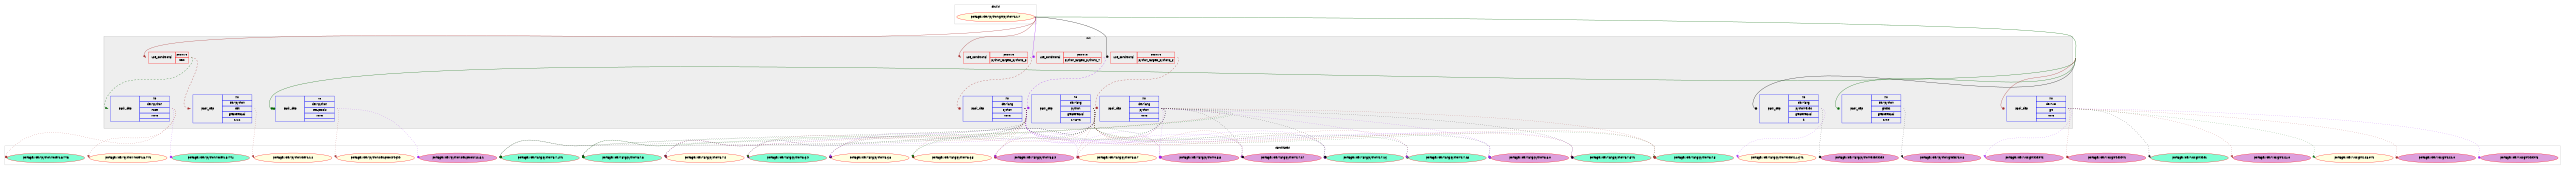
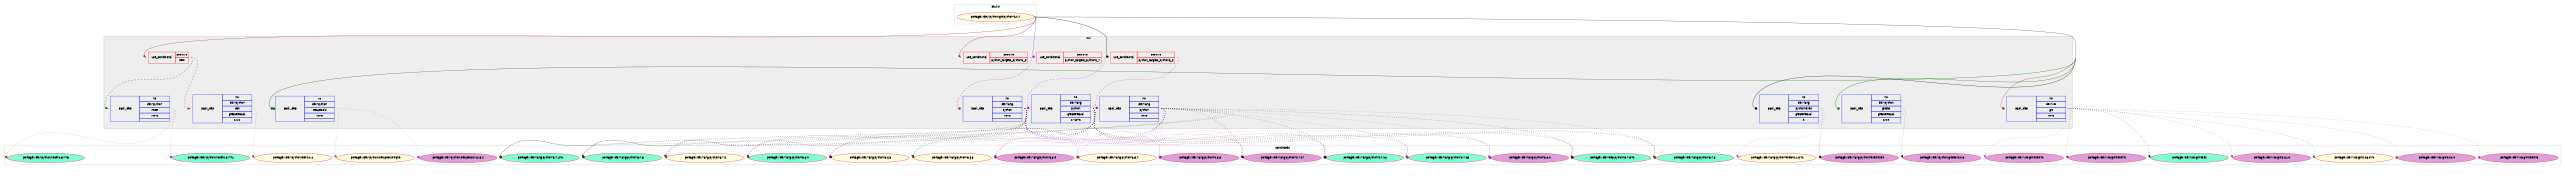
  digraph {
    compound=true
    concentrate=true
    fontname=Helvetica
    fontsize=10
    newrank=true
    rankdir=TB
    ranksep=1.5
    node [color=red fontname=Helvetica fontsize=10 style=filled]
    edge [arrowhead=dot color=brown headport=w style=dotted tailport=e weight=100]
    n1 [fillcolor=lightyellow label="portage://dev-python/git-python-2.1.7" width=4]
    n2 [color=blue label=<<TABLE BORDER="0" CELLBORDER="1" CELLSPACING="0" CELLPADDING="4" WIDTH="220"><TR><TD ROWSPAN="6" CELLPADDING="30">pack_dep</TD></TR><TR><TD WIDTH="110">no</TD></TR><TR><TD>dev-python</TD></TR><TR><TD>ddt</TD></TR><TR><TD>greaterequal</TD></TR><TR><TD>1.1.1</TD></TR></TABLE>> shape=none style=""]
    n3 [color=blue label=<<TABLE BORDER="0" CELLBORDER="1" CELLSPACING="0" CELLPADDING="4" WIDTH="220"><TR><TD ROWSPAN="6" CELLPADDING="30">pack_dep</TD></TR><TR><TD WIDTH="110">no</TD></TR><TR><TD>dev-python</TD></TR><TR><TD>nose</TD></TR><TR><TD>none</TD></TR><TR><TD></TD></TR></TABLE>> shape=none style=""]
    n4 [label=<<TABLE BORDER="0" CELLBORDER="1" CELLSPACING="0" CELLPADDING="4"><TR><TD ROWSPAN="3" CELLPADDING="10">use_conditional</TD></TR><TR><TD>positive</TD></TR><TR><TD>test</TD></TR></TABLE>> shape=none style=""]
    n5 [color=blue label=<<TABLE BORDER="0" CELLBORDER="1" CELLSPACING="0" CELLPADDING="4" WIDTH="220"><TR><TD ROWSPAN="6" CELLPADDING="30">pack_dep</TD></TR><TR><TD WIDTH="110">no</TD></TR><TR><TD>dev-python</TD></TR><TR><TD>setuptools</TD></TR><TR><TD>none</TD></TR><TR><TD></TD></TR></TABLE>> shape=none style=""]
    n6 [color=blue label=<<TABLE BORDER="0" CELLBORDER="1" CELLSPACING="0" CELLPADDING="4" WIDTH="220"><TR><TD ROWSPAN="6" CELLPADDING="30">pack_dep</TD></TR><TR><TD WIDTH="110">no</TD></TR><TR><TD>dev-lang</TD></TR><TR><TD>python</TD></TR><TR><TD>greaterequal</TD></TR><TR><TD>2.7.5-r2</TD></TR></TABLE>> shape=none style=""]
    n7 [label=<<TABLE BORDER="0" CELLBORDER="1" CELLSPACING="0" CELLPADDING="4"><TR><TD ROWSPAN="3" CELLPADDING="10">use_conditional</TD></TR><TR><TD>positive</TD></TR><TR><TD>python_targets_python2_7</TD></TR></TABLE>> shape=none style=""]
    n8 [color=blue label=<<TABLE BORDER="0" CELLBORDER="1" CELLSPACING="0" CELLPADDING="4" WIDTH="220"><TR><TD ROWSPAN="6" CELLPADDING="30">pack_dep</TD></TR><TR><TD WIDTH="110">no</TD></TR><TR><TD>dev-lang</TD></TR><TR><TD>python</TD></TR><TR><TD>none</TD></TR><TR><TD></TD></TR></TABLE>> shape=none style=""]
    n9 [label=<<TABLE BORDER="0" CELLBORDER="1" CELLSPACING="0" CELLPADDING="4"><TR><TD ROWSPAN="3" CELLPADDING="10">use_conditional</TD></TR><TR><TD>positive</TD></TR><TR><TD>python_targets_python3_5</TD></TR></TABLE>> shape=none style=""]
    n10 [color=blue label=<<TABLE BORDER="0" CELLBORDER="1" CELLSPACING="0" CELLPADDING="4" WIDTH="220"><TR><TD ROWSPAN="6" CELLPADDING="30">pack_dep</TD></TR><TR><TD WIDTH="110">no</TD></TR><TR><TD>dev-lang</TD></TR><TR><TD>python</TD></TR><TR><TD>none</TD></TR><TR><TD></TD></TR></TABLE>> shape=none style=""]
    n11 [label=<<TABLE BORDER="0" CELLBORDER="1" CELLSPACING="0" CELLPADDING="4"><TR><TD ROWSPAN="3" CELLPADDING="10">use_conditional</TD></TR><TR><TD>positive</TD></TR><TR><TD>python_targets_python3_6</TD></TR></TABLE>> shape=none style=""]
    n12 [color=blue label=<<TABLE BORDER="0" CELLBORDER="1" CELLSPACING="0" CELLPADDING="4" WIDTH="220"><TR><TD ROWSPAN="6" CELLPADDING="30">pack_dep</TD></TR><TR><TD WIDTH="110">no</TD></TR><TR><TD>dev-lang</TD></TR><TR><TD>python-exec</TD></TR><TR><TD>greaterequal</TD></TR><TR><TD>2</TD></TR></TABLE>> shape=none style=""]
    n13 [color=blue label=<<TABLE BORDER="0" CELLBORDER="1" CELLSPACING="0" CELLPADDING="4" WIDTH="220"><TR><TD ROWSPAN="6" CELLPADDING="30">pack_dep</TD></TR><TR><TD WIDTH="110">no</TD></TR><TR><TD>dev-python</TD></TR><TR><TD>gitdb2</TD></TR><TR><TD>greaterequal</TD></TR><TR><TD>2.0.0</TD></TR></TABLE>> shape=none style=""]
    n14 [color=blue label=<<TABLE BORDER="0" CELLBORDER="1" CELLSPACING="0" CELLPADDING="4" WIDTH="220"><TR><TD ROWSPAN="6" CELLPADDING="30">pack_dep</TD></TR><TR><TD WIDTH="110">no</TD></TR><TR><TD>dev-vcs</TD></TR><TR><TD>git</TD></TR><TR><TD>none</TD></TR><TR><TD></TD></TR></TABLE>> shape=none style=""]
    n15 [fillcolor=lightyellow label="portage://dev-python/ddt-1.1.1" width=4]
-   n16 [fillcolor=lightyellow label="portage://dev-python/nose-1.3.7-r1" width=4]
    n17 [fillcolor=aquamarine label="portage://dev-python/nose-1.3.7-r3" width=4]
    n18 [fillcolor=aquamarine label="portage://dev-python/nose-1.3.7-r4" width=4]
    n19 [fillcolor=plum label="portage://dev-python/setuptools-41.5.1" width=4]
    n20 [fillcolor=lightyellow label="portage://dev-python/setuptools-9699" width=4]
    n21 [fillcolor=aquamarine label="portage://dev-lang/python-2.7.15" width=4]
    n22 [fillcolor=aquamarine label="portage://dev-lang/python-2.7.16" width=4]
    n23 [fillcolor=plum label="portage://dev-lang/python-2.7.17" width=4]
    n24 [fillcolor=plum label="portage://dev-lang/python-0.5.5" width=4]
    n25 [fillcolor=lightyellow label="portage://dev-lang/python-3.5.7" width=4]
    n26 [fillcolor=plum label="portage://dev-lang/python-3.5.9" width=4]
    n27 [fillcolor=lightyellow label="portage://dev-lang/python-3.6.5" width=4]
    n28 [fillcolor=lightyellow label="portage://dev-lang/python-3.6.8" width=4]
    n29 [fillcolor=aquamarine label="portage://dev-lang/python-3.6.9" width=4]
    n30 [fillcolor=lightyellow label="portage://dev-lang/python-3.7.2" width=4]
    n31 [fillcolor=aquamarine label="portage://dev-lang/python-3.7.3" width=4]
    n32 [fillcolor=aquamarine label="portage://dev-lang/python-3.7.4-r1" width=4]
    n33 [fillcolor=aquamarine label="portage://dev-lang/python-3.7.5" width=4]
-   n34 [fillcolor=aquamarine label="portage://dev-lang/python-3.7.5-r1" width=4]
+   n34 [fillcolor=aquamarine label="portage://dev-dep/python-3.7.5-r1" width=4]
    n35 [fillcolor=plum label="portage://dev-lang/python-3.8.0" width=4]
    n36 [fillcolor=lightyellow label="portage://dev-lang/python-exec-2.4.6-r1" width=4]
    n37 [fillcolor=plum label="portage://dev-lang/python-exec-9999" width=4]
    n38 [fillcolor=plum label="portage://dev-python/gitdb2-2.0.3" width=4]
    n39 [fillcolor=plum label="portage://dev-vcs/git-2.21.0" width=4]
    n40 [fillcolor=lightyellow label="portage://dev-vcs/git-2.23.0-r1" width=4]
    n41 [fillcolor=plum label="portage://dev-vcs/git-2.24.0" width=4]
    n42 [fillcolor=aquamarine label="portage://dev-vcs/git-9991" width=4]
    n43 [fillcolor=plum label="portage://dev-vcs/git-9999-r1" width=4]
    n44 [fillcolor=plum label="portage://dev-vcs/git-9999-r2" width=4]
    n45 [fillcolor=plum label="portage://dev-vcs/git-9999-r3" width=4]
    subgraph cluster_1 {
      color=gray
      label=<<i>ebuild</i>>
      rank=same
      n1
    }
    subgraph cluster_2 {
      color=gray
      label=<<i>dependencies</i>>
      subgraph cluster_3 {
        color=gray
        fillcolor="#eeeeee"
        label=<<i>compile</i>>
        style=filled
        subgraph sub_4 {
          color=gray
          fillcolor="#eeeeee"
          label=<<i>compile</i>>
          style=filled
          n4
          subgraph sub_5 {
            color=gray
            fillcolor="#eeeeee"
            label=<<i>compile</i>>
            style=filled
            n2
          }
          subgraph sub_6 {
            color=gray
            fillcolor="#eeeeee"
            label=<<i>compile</i>>
            style=filled
            n3
          }
        }
        subgraph sub_7 {
          color=gray
          fillcolor="#eeeeee"
          label=<<i>compile</i>>
          style=filled
          n5
        }
      }
      subgraph cluster_8 {
        color=gray
        fillcolor="#eeeeee"
        label=<<i>compile and run</i>>
        style=filled
        subgraph sub_9 {
          color=gray
          fillcolor="#eeeeee"
          label=<<i>compile and run</i>>
          style=filled
          n7
          subgraph sub_10 {
            color=gray
            fillcolor="#eeeeee"
            label=<<i>compile and run</i>>
            style=filled
            n6
          }
        }
        subgraph sub_11 {
          color=gray
          fillcolor="#eeeeee"
          label=<<i>compile and run</i>>
          style=filled
          n9
          subgraph sub_12 {
            color=gray
            fillcolor="#eeeeee"
            label=<<i>compile and run</i>>
            style=filled
            n8
          }
        }
        subgraph sub_13 {
          color=gray
          fillcolor="#eeeeee"
          label=<<i>compile and run</i>>
          style=filled
          n11
          subgraph sub_14 {
            color=gray
            fillcolor="#eeeeee"
            label=<<i>compile and run</i>>
            style=filled
            n10
          }
        }
        subgraph sub_15 {
          color=gray
          fillcolor="#eeeeee"
          label=<<i>compile and run</i>>
          style=filled
          n12
        }
        subgraph sub_16 {
          color=gray
          fillcolor="#eeeeee"
          label=<<i>compile and run</i>>
          style=filled
          n13
        }
        subgraph sub_17 {
          color=gray
          fillcolor="#eeeeee"
          label=<<i>compile and run</i>>
          style=filled
          n14
        }
      }
      subgraph cluster_18 {
        color=gray
        fillcolor="#eeeeee"
        label=<<i>run</i>>
        style=filled
      }
    }
    subgraph cluster_19 {
      color=gray
      label=<<i>candidates</i>>
      rank=same
      subgraph sub_20 {
        color=black
        label=<<i>candidates</i>>
        nodesep=1
        rank=same
        n15
      }
      subgraph sub_21 {
        color=black
        label=<<i>candidates</i>>
        nodesep=1
        rank=same
-       n16
        n17
        n18
      }
      subgraph sub_22 {
        color=black
        label=<<i>candidates</i>>
        nodesep=1
        rank=same
        n19
        n20
      }
      subgraph sub_23 {
        color=black
        label=<<i>candidates</i>>
        nodesep=1
        rank=same
        n21
        n22
        n23
        n24
        n25
        n26
        n27
        n28
        n29
        n30
        n31
        n32
        n33
        n34
        n35
      }
      subgraph sub_24 {
        color=black
        label=<<i>candidates</i>>
        nodesep=1
        rank=same
        n21
        n22
        n23
        n24
        n25
        n26
        n27
        n28
        n29
        n30
        n31
        n32
        n33
        n34
        n35
      }
      subgraph sub_25 {
        color=black
        label=<<i>candidates</i>>
        nodesep=1
        rank=same
        n21
        n22
        n23
        n24
        n25
        n26
        n27
        n28
        n29
        n30
        n31
        n32
        n33
        n34
        n35
      }
      subgraph sub_26 {
        color=black
        label=<<i>candidates</i>>
        nodesep=1
        rank=same
        n36
        n37
      }
      subgraph sub_27 {
        color=black
        label=<<i>candidates</i>>
        nodesep=1
        rank=same
        n38
      }
      subgraph sub_28 {
        color=black
        label=<<i>candidates</i>>
        nodesep=1
        rank=same
        n39
        n40
        n41
        n42
        n43
        n44
        n45
      }
    }
    n1 -> n4 [arrowhead=normal style=solid weight=20]
    n1 -> n5 [color=darkgreen style=solid weight=20]
    n1 -> n7 [color=purple style=solid weight=20]
    n1 -> n9 [arrowhead=normal style=solid weight=20]
    n1 -> n11 [color=black style=solid weight=20]
    n1 -> n12 [color=black style=solid weight=20]
    n1 -> n13 [color=darkgreen style=solid weight=20]
    n1 -> n14 [style=solid weight=20]
    n2 -> n15 [arrowhead=normal]
-   n3 -> n16 [arrowhead=normal]
    n3 -> n17
    n3 -> n18 [color=purple]
    n4 -> n2 [arrowhead=normal style=dashed weight=20]
    n4 -> n3 [arrowhead=normal color=darkgreen style=dashed weight=20]
    n5 -> n19 [color=purple]
    n5 -> n20 [arrowhead=normal]
    n6 -> n21 [arrowhead=normal]
    n6 -> n22 [color=black]
    n6 -> n23 [arrowhead=normal]
    n6 -> n24
    n6 -> n25
    n6 -> n26 [arrowhead=normal]
    n6 -> n27 [arrowhead=normal color=darkgreen]
    n6 -> n28
    n6 -> n29 [color=purple]
    n6 -> n30 [arrowhead=normal color=purple]
    n6 -> n31 [color=darkgreen]
    n6 -> n32 [color=black]
    n6 -> n33 [arrowhead=normal color=darkgreen]
    n6 -> n34 [arrowhead=normal]
    n6 -> n35 [color=darkgreen]
    n7 -> n6 [color=purple style=dashed weight=20]
    n8 -> n21 [color=darkgreen]
    n8 -> n22 [color=purple]
    n8 -> n23 [arrowhead=normal color=purple]
    n8 -> n24 [color=purple]
    n8 -> n25 [color=purple]
    n8 -> n26
    n8 -> n27
    n8 -> n28 [color=black]
    n8 -> n29 [arrowhead=normal]
    n8 -> n30 [arrowhead=normal color=black]
    n8 -> n31 [arrowhead=normal color=black]
    n8 -> n32 [color=black]
    n8 -> n33
    n8 -> n34 [color=purple]
    n8 -> n35 [color=purple]
    n9 -> n8 [style=dashed weight=20]
    n10 -> n21 [arrowhead=normal color=purple]
    n10 -> n22 [color=black]
    n10 -> n23 [color=black]
    n10 -> n24 [color=purple]
    n10 -> n25
    n10 -> n26 [arrowhead=normal color=purple]
    n10 -> n27 [arrowhead=normal color=darkgreen]
    n10 -> n28 [arrowhead=normal color=purple]
    n10 -> n29 [arrowhead=normal color=darkgreen]
    n10 -> n30 [arrowhead=normal]
    n10 -> n31 [color=darkgreen]
    n10 -> n32 [color=darkgreen]
    n10 -> n33
    n10 -> n34 [color=black]
    n10 -> n35 [arrowhead=normal color=purple]
    n11 -> n10 [style=dashed weight=20]
    n12 -> n36 [arrowhead=normal color=purple]
    n12 -> n37 [color=black]
    n13 -> n38 [arrowhead=normal color=black]
    n14 -> n39
    n14 -> n40 [arrowhead=normal color=darkgreen]
    n14 -> n41 [arrowhead=normal]
    n14 -> n42 [arrowhead=normal color=black]
    n14 -> n43
    n14 -> n44 [arrowhead=normal color=purple]
    n14 -> n45 [color=purple]
  }
